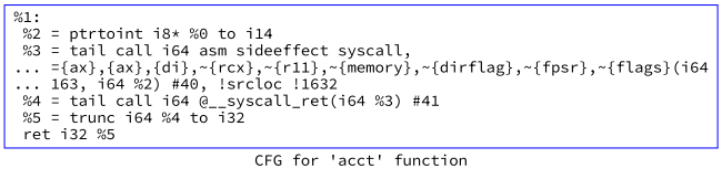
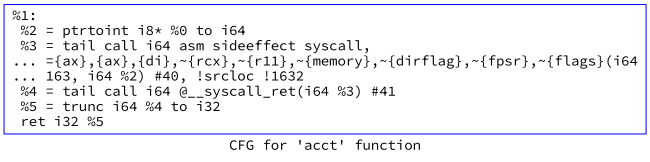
  digraph {
    label="CFG for 'acct' function"
    fontname="Source Code Pro"
-   n1 [label="{%1:\l  %2 = ptrtoint i8* %0 to i14\l  %3 = tail call i64 asm sideeffect syscall,\l... =\{ax\},\{ax\},\{di\},~\{rcx\},~\{r11\},~\{memory\},~\{dirflag\},~\{fpsr\},~\{flags\}(i64\l... 163, i64 %2) #40, !srcloc !1632\l  %4 = tail call i64 @__syscall_ret(i64 %3) #41\l  %5 = trunc i64 %4 to i32\l  ret i32 %5\l}" shape=record color=blue fontname="Source Code Pro"]
+   n1 [label="{%1:\l  %2 = ptrtoint i8* %0 to i64\l  %3 = tail call i64 asm sideeffect syscall,\l... =\{ax\},\{ax\},\{di\},~\{rcx\},~\{r11\},~\{memory\},~\{dirflag\},~\{fpsr\},~\{flags\}(i64\l... 163, i64 %2) #40, !srcloc !1632\l  %4 = tail call i64 @__syscall_ret(i64 %3) #41\l  %5 = trunc i64 %4 to i32\l  ret i32 %5\l}" shape=record color=blue fontname="Source Code Pro"]
  }
